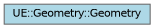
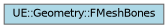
  digraph {
    rankdir=LR
-   n1 [color=grey40 fillcolor=lightblue fontname=Helvetica fontsize=10 height=0.2 label="UE::Geometry::Geometry" shape=box style=filled width=0.4]
+   n1 [color=grey40 fillcolor=lightblue fontname=Helvetica fontsize=10 height=0.2 label="UE::Geometry::FMeshBones" shape=box style=filled width=0.4]
  }
